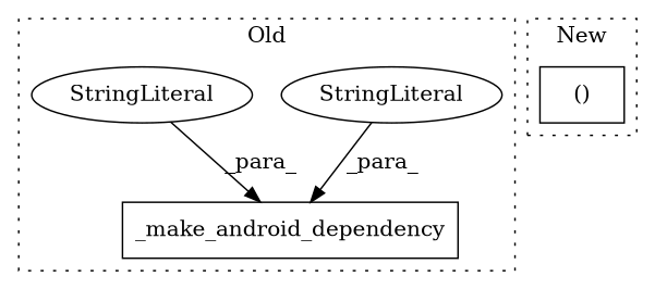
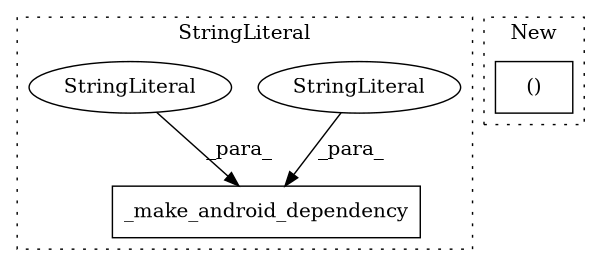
  digraph {
    node [a=45 shape=box]
    n1 [a=32 l="25,1" label=_make_android_dependency s="14169,14214"]
    n2 [l=5 label=StringLiteral s=14209 shape=ellipse]
    n3 [l=10 label=StringLiteral s=14194 shape=ellipse]
    n4 [a=106 l=26 label="()" s=13182]
    subgraph cluster_1 {
-     label=Old
+     label=StringLiteral
      style=dotted
      n1
      n2
      n3
    }
    subgraph cluster_2 {
      label=New
      style=dotted
      n4
    }
    n2 -> n1 [label=_para_]
    n3 -> n1 [label=_para_]
  }
